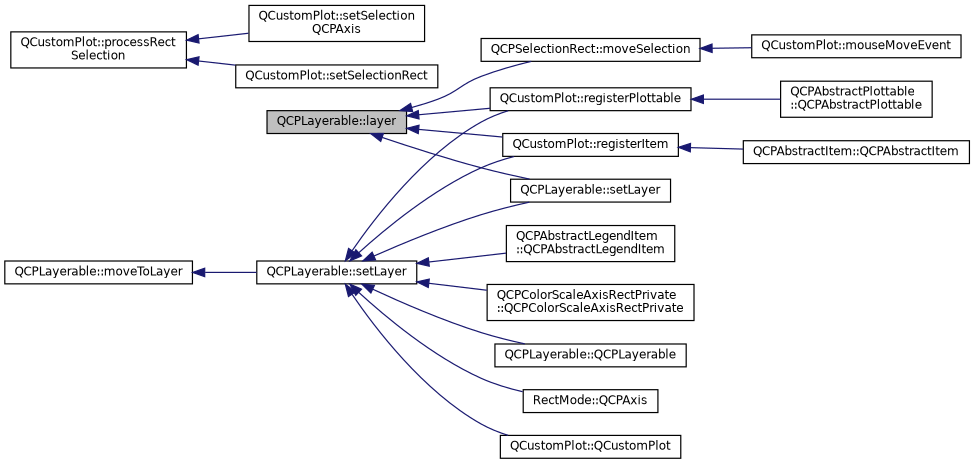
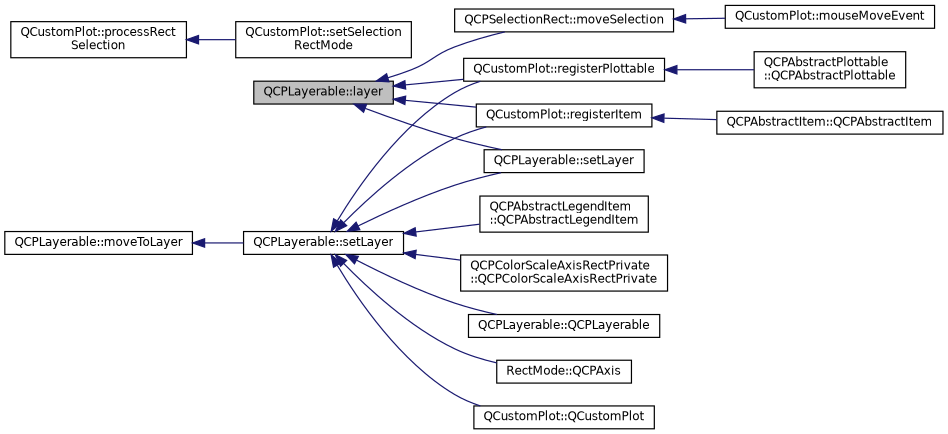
  digraph {
    rankdir=LR
    node [color=black fillcolor=white fontname=Helvetica fontsize=10 shape=record style=filled]
    edge [color=midnightblue dir=back fontname=Helvetica fontsize=10 labelfontname=Helvetica labelfontsize=10 style=solid]
    n1 [fillcolor=grey75 fontcolor=black height=0.2 label="QCPLayerable::layer" width=0.4]
    n2 [height=0.2 label="QCPLayerable::setLayer" width=0.4]
    n3 [height=0.2 label="QCustomPlot::registerPlottable" width=0.4]
    n4 [height=0.2 label="QCustomPlot::registerItem" width=0.4]
    n5 [height=0.2 label="QCPSelectionRect::moveSelection" width=0.4]
    n6 [height=0.2 label="QCPLayerable::moveToLayer" width=0.4]
    n7 [height=0.2 label="QCPLayerable::setLayer" width=0.4]
    n8 [height=0.2 label="QCPAbstractPlottable\l::QCPAbstractPlottable" width=0.4]
    n9 [height=0.2 label="QCPAbstractItem::QCPAbstractItem" width=0.4]
    n10 [height=0.2 label="QCustomPlot::mouseMoveEvent" width=0.4]
    n11 [height=0.2 label="QCustomPlot::processRect\lSelection" width=0.4]
-   n12 [height=0.2 label="QCustomPlot::setSelection\lQCPAxis" width=0.4]
-   n13 [height=0.2 label="QCustomPlot::setSelectionRect" width=0.4]
+   n12 [height=0.2 label="QCustomPlot::setSelection\lRectMode" width=0.4]
    n14 [height=0.2 label="QCPLayerable::QCPLayerable" width=0.4]
    n15 [height=0.2 label="RectMode::QCPAxis" width=0.4]
    n16 [height=0.2 label="QCustomPlot::QCustomPlot" width=0.4]
    n17 [height=0.2 label="QCPAbstractLegendItem\l::QCPAbstractLegendItem" width=0.4]
    n18 [height=0.2 label="QCPColorScaleAxisRectPrivate\l::QCPColorScaleAxisRectPrivate" width=0.4]
    n1 -> n2
    n1 -> n3
    n1 -> n4
    n1 -> n5
    n3 -> n8
    n4 -> n9
    n5 -> n10
    n6 -> n7
    n7 -> n2
    n7 -> n3
    n7 -> n4
    n7 -> n14
    n7 -> n15
    n7 -> n16
    n7 -> n17
    n7 -> n18
    n11 -> n12
-   n11 -> n13
  }
